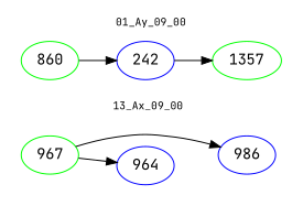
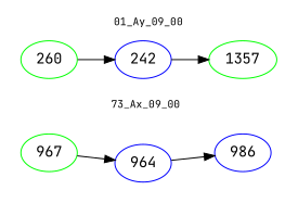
  digraph {
    fontname="JetBrains Mono"
    rankdir=LR
    node [color=green fontname="JetBrains Mono"]
    edge [color=black fontname="JetBrains Mono"]
    n1 [label=967]
    n2 [color=blue label=964]
    n3 [color=blue label=986]
-   n4 [label=860]
+   n4 [label=260]
    n5 [color=blue label=242]
    n6 [label=1357]
    subgraph cluster_1 {
      color=white
      fontsize=10
-     label="13_Ax_09_00"
+     label="73_Ax_09_00"
      n1
      n2
      n3
    }
    subgraph cluster_2 {
      color=white
      fontsize=10
      label="01_Ay_09_00"
      n4
      n5
      n6
    }
    n1 -> n2
-   n1 -> n3
+   n2 -> n3
    n4 -> n5
    n5 -> n6
  }
